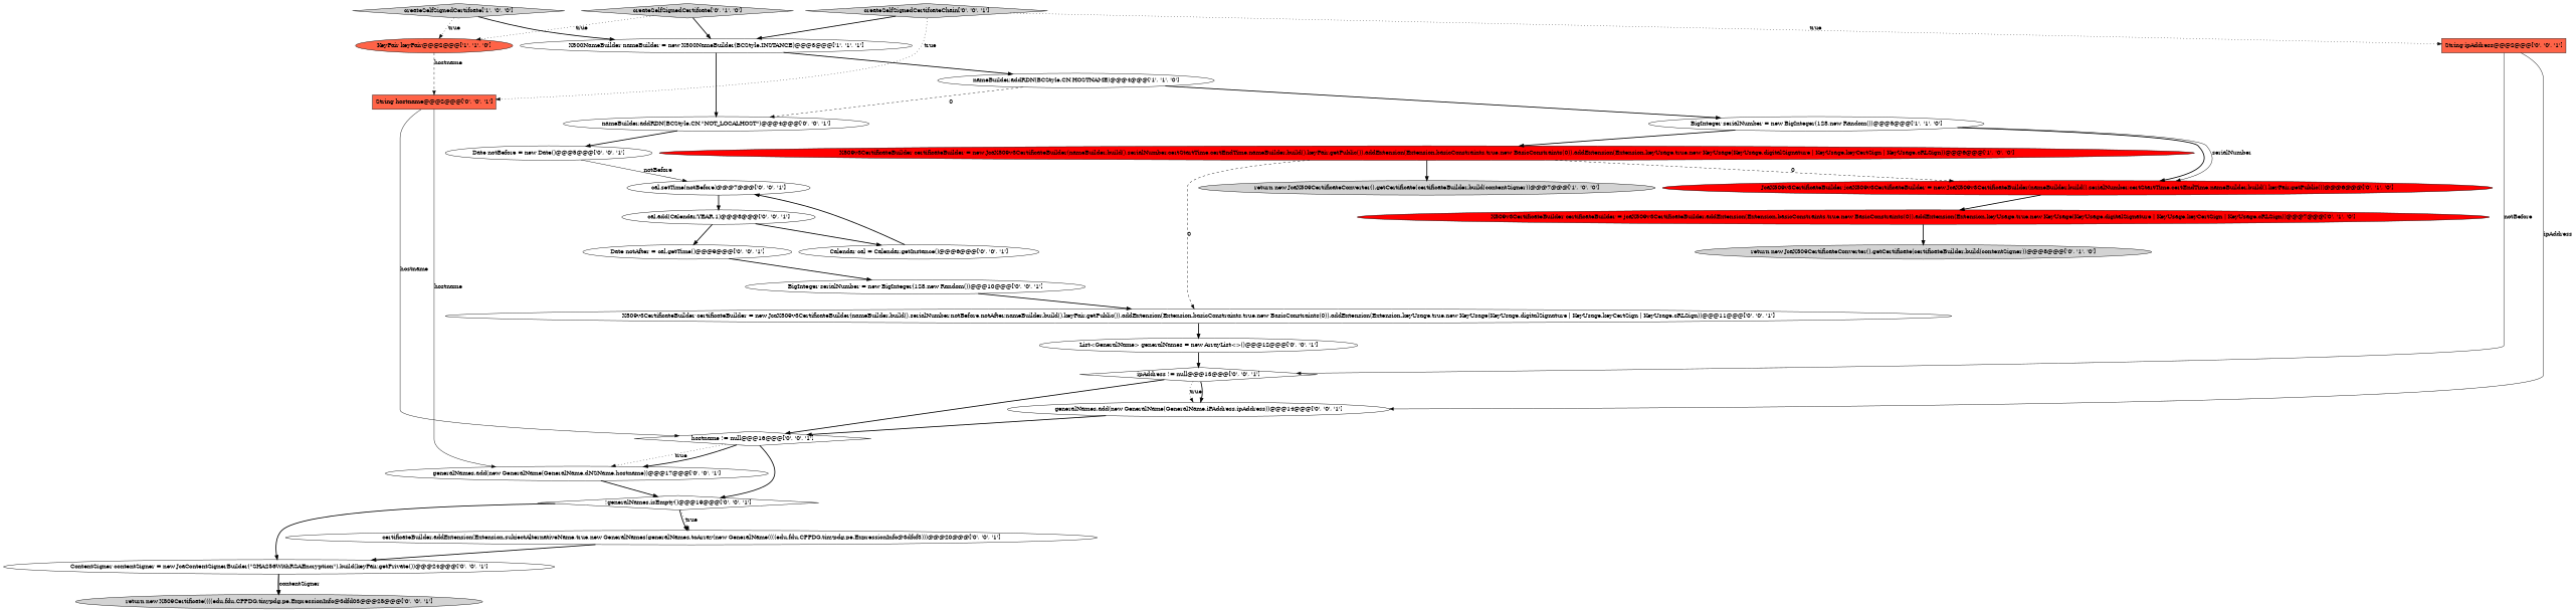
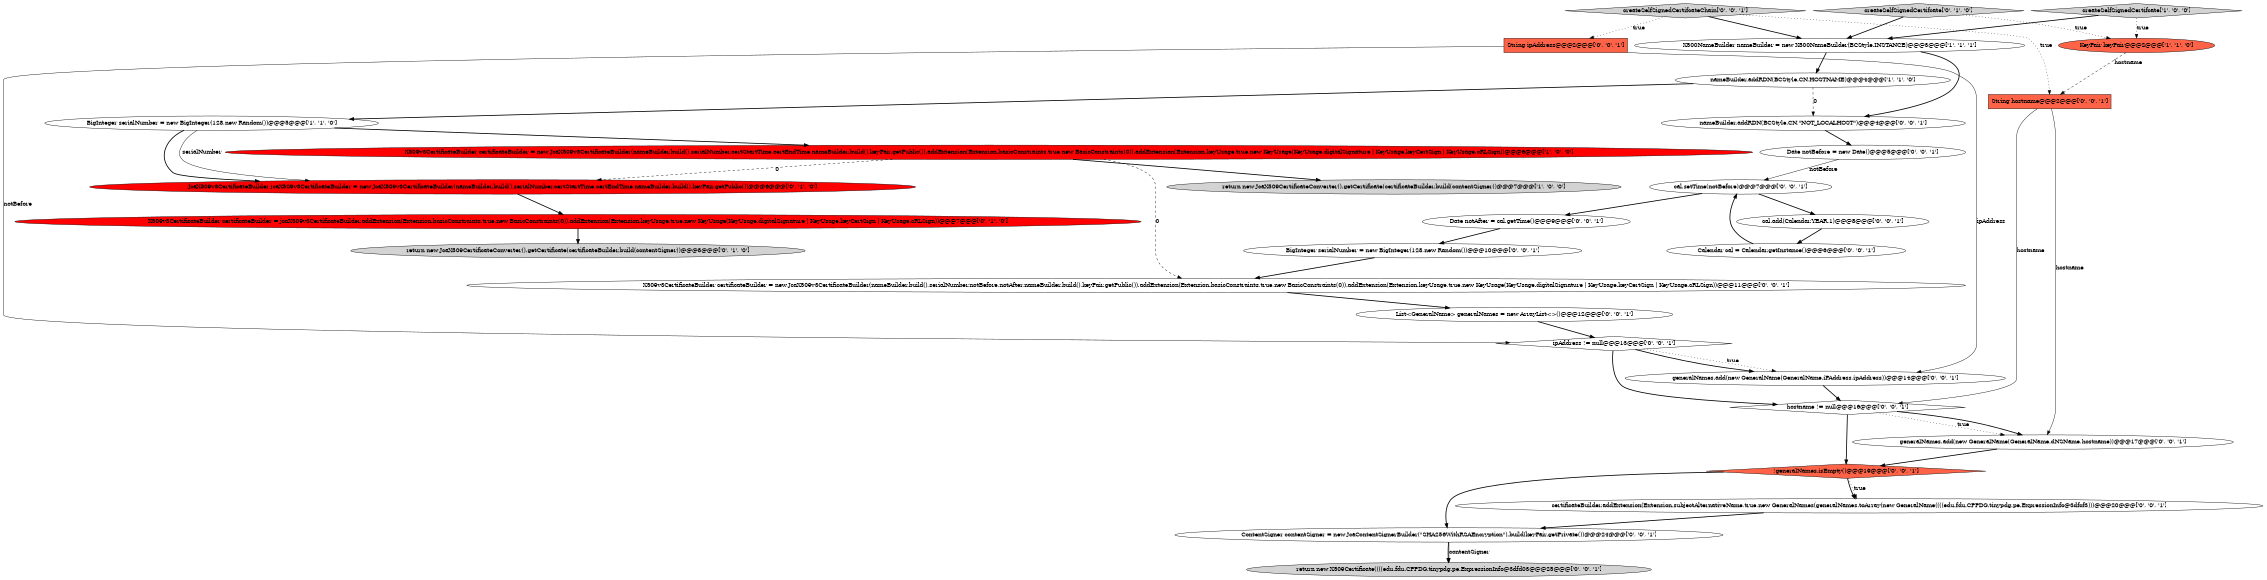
  digraph {
    node [fillcolor=white shape=ellipse style=filled]
    edge [style=bold]
    n1 [fillcolor=tomato label="String ipAddress@@@2@@@['0', '0', '1']" shape=box]
    n2 [label="generalNames.add(new GeneralName(GeneralName.iPAddress,ipAddress))@@@14@@@['0', '0', '1']"]
    n3 [label="ipAddress != null@@@13@@@['0', '0', '1']" shape=diamond]
    n4 [label="hostname != null@@@16@@@['0', '0', '1']" shape=diamond]
    n5 [label="BigInteger serialNumber = new BigInteger(128,new Random())@@@5@@@['1', '1', '0']"]
    n6 [fillcolor=red label="JcaX509v3CertificateBuilder jcaX509v3CertificateBuilder = new JcaX509v3CertificateBuilder(nameBuilder.build(),serialNumber,certStartTime,certEndTime,nameBuilder.build(),keyPair.getPublic())@@@6@@@['0', '1', '0']"]
    n7 [fillcolor=red label="X509v3CertificateBuilder certificateBuilder = new JcaX509v3CertificateBuilder(nameBuilder.build(),serialNumber,certStartTime,certEndTime,nameBuilder.build(),keyPair.getPublic()).addExtension(Extension.basicConstraints,true,new BasicConstraints(0)).addExtension(Extension.keyUsage,true,new KeyUsage(KeyUsage.digitalSignature | KeyUsage.keyCertSign | KeyUsage.cRLSign))@@@6@@@['1', '0', '0']"]
    n8 [fillcolor=red label="X509v3CertificateBuilder certificateBuilder = jcaX509v3CertificateBuilder.addExtension(Extension.basicConstraints,true,new BasicConstraints(0)).addExtension(Extension.keyUsage,true,new KeyUsage(KeyUsage.digitalSignature | KeyUsage.keyCertSign | KeyUsage.cRLSign))@@@7@@@['0', '1', '0']"]
    n9 [label="X509v3CertificateBuilder certificateBuilder = new JcaX509v3CertificateBuilder(nameBuilder.build(),serialNumber,notBefore,notAfter,nameBuilder.build(),keyPair.getPublic()).addExtension(Extension.basicConstraints,true,new BasicConstraints(0)).addExtension(Extension.keyUsage,true,new KeyUsage(KeyUsage.digitalSignature | KeyUsage.keyCertSign | KeyUsage.cRLSign))@@@11@@@['0', '0', '1']"]
    n10 [fillcolor=lightgray label="return new JcaX509CertificateConverter().getCertificate(certificateBuilder.build(contentSigner))@@@7@@@['1', '0', '0']"]
    n11 [label="Date notBefore = new Date()@@@5@@@['0', '0', '1']"]
    n12 [label="cal.setTime(notBefore)@@@7@@@['0', '0', '1']"]
    n13 [label="cal.add(Calendar.YEAR,1)@@@8@@@['0', '0', '1']"]
    n14 [label="Calendar cal = Calendar.getInstance()@@@6@@@['0', '0', '1']"]
    n15 [label="Date notAfter = cal.getTime()@@@9@@@['0', '0', '1']"]
    n16 [label="BigInteger serialNumber = new BigInteger(128,new Random())@@@10@@@['0', '0', '1']"]
    n17 [fillcolor=lightgray label="return new JcaX509CertificateConverter().getCertificate(certificateBuilder.build(contentSigner))@@@8@@@['0', '1', '0']"]
    n18 [fillcolor=tomato label="KeyPair keyPair@@@2@@@['1', '1', '0']"]
    n19 [fillcolor=tomato label="String hostname@@@2@@@['0', '0', '1']" shape=box]
    n20 [label="generalNames.add(new GeneralName(GeneralName.dNSName,hostname))@@@17@@@['0', '0', '1']"]
    n21 [label="nameBuilder.addRDN(BCStyle.CN,\"NOT_LOCALHOST\")@@@4@@@['0', '0', '1']"]
-   n22 [label="!generalNames.isEmpty()@@@19@@@['0', '0', '1']" shape=diamond]
+   n22 [fillcolor=tomato label="!generalNames.isEmpty()@@@19@@@['0', '0', '1']" shape=diamond]
    n23 [label="ContentSigner contentSigner = new JcaContentSignerBuilder(\"SHA256WithRSAEncryption\").build(keyPair.getPrivate())@@@24@@@['0', '0', '1']"]
    n24 [label="certificateBuilder.addExtension(Extension.subjectAlternativeName,true,new GeneralNames(generalNames.toArray(new GeneralName((((edu.fdu.CPPDG.tinypdg.pe.ExpressionInfo@3dfcf3)))@@@20@@@['0', '0', '1']"]
    n25 [fillcolor=lightgray label="return new X509Certificate((((edu.fdu.CPPDG.tinypdg.pe.ExpressionInfo@3dfd03@@@25@@@['0', '0', '1']"]
    n26 [label="List<GeneralName> generalNames = new ArrayList<>()@@@12@@@['0', '0', '1']"]
    n27 [fillcolor=lightgray label="createSelfSignedCertifcateChain['0', '0', '1']" shape=diamond]
    n28 [label="X500NameBuilder nameBuilder = new X500NameBuilder(BCStyle.INSTANCE)@@@3@@@['1', '1', '1']"]
    n29 [label="nameBuilder.addRDN(BCStyle.CN,HOSTNAME)@@@4@@@['1', '1', '0']"]
    n30 [fillcolor=lightgray label="createSelfSignedCertifcate['1', '0', '0']" shape=diamond]
    n31 [fillcolor=lightgray label="createSelfSignedCertifcate['0', '1', '0']" shape=diamond]
    n1 -> n2 [label=ipAddress style=solid]
    n1 -> n3 [label=notBefore style=solid]
    n2 -> n4
    n3 -> n2 [label=true style=dotted]
    n3 -> n2
    n3 -> n4
    n4 -> n20 [label=true style=dotted]
    n4 -> n20
    n4 -> n22
    n5 -> n6
    n5 -> n6 [label=serialNumber style=solid]
    n5 -> n7
    n6 -> n8
    n7 -> n6 [label=0 style=dashed]
    n7 -> n9 [label=0 style=dashed]
    n7 -> n10
    n8 -> n17
    n9 -> n26
    n11 -> n12 [label=notBefore style=solid]
    n12 -> n13
    n13 -> n14
-   n13 -> n15
+   n12 -> n15
    n14 -> n12
    n15 -> n16
    n16 -> n9
    n18 -> n19 [label=hostname style=dashed]
    n19 -> n4 [label=hostname style=solid]
    n19 -> n20 [label=hostname style=solid]
    n20 -> n22
    n21 -> n11
    n22 -> n23
    n22 -> n24 [label=true style=dotted]
    n22 -> n24
    n23 -> n25
    n23 -> n25 [label=contentSigner style=solid]
    n24 -> n23
    n26 -> n3
    n27 -> n1 [label=true style=dotted]
    n27 -> n19 [label=true style=dotted]
    n27 -> n28
    n28 -> n21
    n28 -> n29
    n29 -> n5
    n29 -> n21 [label=0 style=dashed]
    n30 -> n18 [label=true style=dotted]
    n30 -> n28
    n31 -> n18 [label=true style=dotted]
    n31 -> n28
  }
